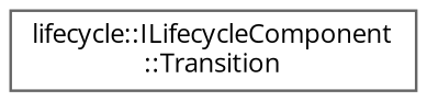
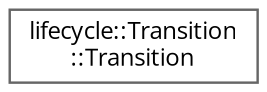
  digraph {
    rankdir=TB
    fontname="Open Sans"
-   n1 [color=grey40 fillcolor=white fontname="Open Sans" fontsize=10 height=0.2 label="lifecycle::ILifecycleComponent\l::Transition" shape=box style=filled width=0.4]
+   n1 [color=grey40 fillcolor=white fontname="Open Sans" fontsize=10 height=0.2 label="lifecycle::Transition\l::Transition" shape=box style=filled width=0.4]
  }
